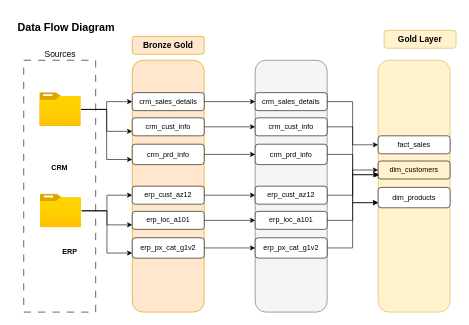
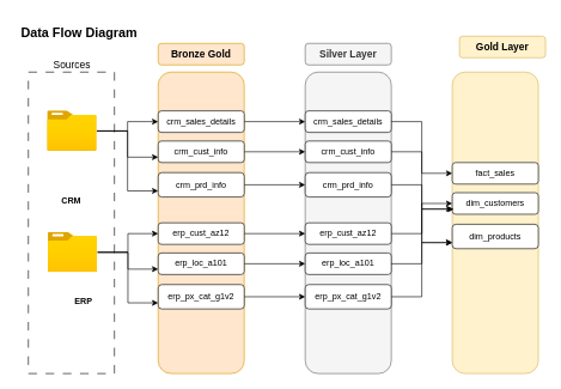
  <mxCell id="0" />
  <mxCell id="1" parent="0" />
  <mxCell id="2" value="&lt;b&gt;&lt;font style=&quot;font-size: 18px;&quot;&gt;Data Flow Diagram&lt;/font&gt;&lt;/b&gt;" style="text;html=1;align=center;verticalAlign=middle;whiteSpace=wrap;rounded=0;" parent="1" vertex="1"><mxGeometry x="20" y="20" width="180" height="50" as="geometry" /></mxCell>
  <mxCell id="3" value="" style="rounded=0;whiteSpace=wrap;html=1;fillColor=none;dashed=1;dashPattern=12 12;" parent="1" vertex="1"><mxGeometry x="39" y="100" width="120" height="420" as="geometry" /></mxCell>
  <mxCell id="4" value="&lt;font style=&quot;font-size: 14px;&quot;&gt;Sources&lt;/font&gt;" style="rounded=0;whiteSpace=wrap;html=1;fillColor=none;dashed=1;dashPattern=12 12;strokeColor=none;" parent="1" vertex="1"><mxGeometry x="40" y="60" width="120" height="60" as="geometry" /></mxCell>
  <mxCell id="5" style="edgeStyle=orthogonalEdgeStyle;rounded=0;orthogonalLoop=1;jettySize=auto;html=1;entryX=0;entryY=0.5;entryDx=0;entryDy=0;" parent="1" source="8" target="18" edge="1"><mxGeometry relative="1" as="geometry" /></mxCell>
  <mxCell id="6" style="edgeStyle=orthogonalEdgeStyle;rounded=0;orthogonalLoop=1;jettySize=auto;html=1;entryX=0;entryY=0.75;entryDx=0;entryDy=0;" parent="1" source="8" target="20" edge="1"><mxGeometry relative="1" as="geometry" /></mxCell>
  <mxCell id="7" style="edgeStyle=orthogonalEdgeStyle;rounded=0;orthogonalLoop=1;jettySize=auto;html=1;entryX=0;entryY=0.75;entryDx=0;entryDy=0;" parent="1" source="8" target="22" edge="1"><mxGeometry relative="1" as="geometry" /></mxCell>
  <mxCell id="8" value="" style="image;aspect=fixed;html=1;points=[];align=center;fontSize=12;image=img/lib/azure2/general/Folder_Blank.svg;" parent="1" vertex="1"><mxGeometry x="65.5" y="154" width="69" height="56.0" as="geometry" /></mxCell>
  <mxCell id="9" style="edgeStyle=orthogonalEdgeStyle;rounded=0;orthogonalLoop=1;jettySize=auto;html=1;" parent="1" source="12" target="24" edge="1"><mxGeometry relative="1" as="geometry" /></mxCell>
  <mxCell id="10" style="edgeStyle=orthogonalEdgeStyle;rounded=0;orthogonalLoop=1;jettySize=auto;html=1;entryX=0;entryY=0.75;entryDx=0;entryDy=0;" parent="1" source="12" target="26" edge="1"><mxGeometry relative="1" as="geometry" /></mxCell>
  <mxCell id="11" style="edgeStyle=orthogonalEdgeStyle;rounded=0;orthogonalLoop=1;jettySize=auto;html=1;entryX=0;entryY=0.75;entryDx=0;entryDy=0;" parent="1" source="12" target="28" edge="1"><mxGeometry relative="1" as="geometry" /></mxCell>
  <mxCell id="12" value="" style="image;aspect=fixed;html=1;points=[];align=center;fontSize=12;image=img/lib/azure2/general/Folder_Blank.svg;" parent="1" vertex="1"><mxGeometry x="66.5" y="323" width="69" height="56.0" as="geometry" /></mxCell>
  <mxCell id="13" value="&lt;b&gt;CRM&lt;/b&gt;" style="text;html=1;align=center;verticalAlign=middle;whiteSpace=wrap;rounded=0;" parent="1" vertex="1"><mxGeometry x="69" y="265" width="60" height="30" as="geometry" /></mxCell>
  <mxCell id="14" value="&lt;b&gt;ERP&lt;/b&gt;" style="text;html=1;align=center;verticalAlign=middle;whiteSpace=wrap;rounded=0;" parent="1" vertex="1"><mxGeometry x="86" y="404" width="60" height="30" as="geometry" /></mxCell>
  <mxCell id="15" value="" style="rounded=1;whiteSpace=wrap;html=1;fillColor=#ffe6cc;strokeColor=#d79b00;" parent="1" vertex="1"><mxGeometry x="220" y="100" width="120" height="420" as="geometry" /></mxCell>
  <mxCell id="16" value="&lt;b&gt;&lt;font style=&quot;font-size: 14px;&quot;&gt;Bronze Gold&lt;/font&gt;&lt;/b&gt;" style="rounded=1;whiteSpace=wrap;html=1;fillColor=#ffe6cc;strokeColor=#d79b00;" parent="1" vertex="1"><mxGeometry x="220" y="60" width="120" height="30" as="geometry" /></mxCell>
  <mxCell id="17" style="edgeStyle=orthogonalEdgeStyle;rounded=0;orthogonalLoop=1;jettySize=auto;html=1;entryX=0;entryY=0.5;entryDx=0;entryDy=0;" parent="1" source="18" target="32" edge="1"><mxGeometry relative="1" as="geometry" /></mxCell>
  <mxCell id="18" value="crm_sales_details" style="rounded=1;whiteSpace=wrap;html=1;" parent="1" vertex="1"><mxGeometry x="220" y="154" width="120" height="30" as="geometry" /></mxCell>
  <mxCell id="19" style="edgeStyle=orthogonalEdgeStyle;rounded=0;orthogonalLoop=1;jettySize=auto;html=1;entryX=0;entryY=0.5;entryDx=0;entryDy=0;" parent="1" source="20" target="34" edge="1"><mxGeometry relative="1" as="geometry" /></mxCell>
  <mxCell id="20" value="crm_cust_info" style="rounded=1;whiteSpace=wrap;html=1;" parent="1" vertex="1"><mxGeometry x="220" y="196" width="120" height="30" as="geometry" /></mxCell>
  <mxCell id="21" style="edgeStyle=orthogonalEdgeStyle;rounded=0;orthogonalLoop=1;jettySize=auto;html=1;entryX=0;entryY=0.5;entryDx=0;entryDy=0;" parent="1" source="22" target="36" edge="1"><mxGeometry relative="1" as="geometry" /></mxCell>
  <mxCell id="22" value="crm_prd_info" style="rounded=1;whiteSpace=wrap;html=1;" parent="1" vertex="1"><mxGeometry x="220" y="240" width="120" height="34" as="geometry" /></mxCell>
  <mxCell id="23" style="edgeStyle=orthogonalEdgeStyle;rounded=0;orthogonalLoop=1;jettySize=auto;html=1;entryX=0;entryY=0.5;entryDx=0;entryDy=0;" parent="1" source="24" target="38" edge="1"><mxGeometry relative="1" as="geometry" /></mxCell>
  <mxCell id="24" value="erp_cust_az12" style="rounded=1;whiteSpace=wrap;html=1;" parent="1" vertex="1"><mxGeometry x="220" y="310" width="120" height="30" as="geometry" /></mxCell>
  <mxCell id="25" style="edgeStyle=orthogonalEdgeStyle;rounded=0;orthogonalLoop=1;jettySize=auto;html=1;entryX=0;entryY=0.5;entryDx=0;entryDy=0;" parent="1" source="26" target="39" edge="1"><mxGeometry relative="1" as="geometry" /></mxCell>
  <mxCell id="26" value="erp_loc_a101" style="rounded=1;whiteSpace=wrap;html=1;" parent="1" vertex="1"><mxGeometry x="220" y="352" width="120" height="30" as="geometry" /></mxCell>
  <mxCell id="27" style="edgeStyle=orthogonalEdgeStyle;rounded=0;orthogonalLoop=1;jettySize=auto;html=1;entryX=0;entryY=0.5;entryDx=0;entryDy=0;" parent="1" source="28" target="41" edge="1"><mxGeometry relative="1" as="geometry" /></mxCell>
  <mxCell id="28" value="erp_px_cat_g1v2" style="rounded=1;whiteSpace=wrap;html=1;" parent="1" vertex="1"><mxGeometry x="220" y="396" width="120" height="34" as="geometry" /></mxCell>
  <mxCell id="29" value="" style="rounded=1;whiteSpace=wrap;html=1;fillColor=#f5f5f5;strokeColor=#666666;fontColor=#333333;" parent="1" vertex="1"><mxGeometry x="425" y="100" width="120" height="420" as="geometry" /></mxCell>
+ <mxCell id="30" value="&lt;b&gt;&lt;font style=&quot;font-size: 14px;&quot;&gt;Silver Layer&lt;/font&gt;&lt;/b&gt;" style="rounded=1;whiteSpace=wrap;html=1;fillColor=#f5f5f5;strokeColor=#666666;fontColor=#333333;" parent="1" vertex="1"><mxGeometry x="425" y="60" width="120" height="30" as="geometry" /></mxCell>
  <mxCell id="31" style="edgeStyle=orthogonalEdgeStyle;rounded=0;orthogonalLoop=1;jettySize=auto;html=1;entryX=0;entryY=0.5;entryDx=0;entryDy=0;jumpStyle=gap;jumpSize=10;" edge="1" parent="1" source="32" target="44"><mxGeometry relative="1" as="geometry" /></mxCell>
  <mxCell id="32" value="crm_sales_details" style="rounded=1;whiteSpace=wrap;html=1;" parent="1" vertex="1"><mxGeometry x="425" y="154" width="120" height="30" as="geometry" /></mxCell>
  <mxCell id="33" style="edgeStyle=orthogonalEdgeStyle;rounded=0;orthogonalLoop=1;jettySize=auto;html=1;entryX=0;entryY=0.75;entryDx=0;entryDy=0;jumpStyle=gap;jumpSize=10;" edge="1" parent="1" source="34" target="45"><mxGeometry relative="1" as="geometry" /></mxCell>
  <mxCell id="34" value="crm_cust_info" style="rounded=1;whiteSpace=wrap;html=1;" parent="1" vertex="1"><mxGeometry x="425" y="196" width="120" height="30" as="geometry" /></mxCell>
  <mxCell id="35" style="edgeStyle=orthogonalEdgeStyle;rounded=0;orthogonalLoop=1;jettySize=auto;html=1;entryX=0;entryY=0.75;entryDx=0;entryDy=0;jumpStyle=gap;jumpSize=10;" edge="1" parent="1" source="36" target="46"><mxGeometry relative="1" as="geometry" /></mxCell>
  <mxCell id="36" value="crm_prd_info" style="rounded=1;whiteSpace=wrap;html=1;" parent="1" vertex="1"><mxGeometry x="425" y="240" width="120" height="34" as="geometry" /></mxCell>
  <mxCell id="37" style="edgeStyle=orthogonalEdgeStyle;rounded=0;orthogonalLoop=1;jettySize=auto;html=1;entryX=0;entryY=0.5;entryDx=0;entryDy=0;jumpStyle=gap;jumpSize=10;" edge="1" parent="1" source="38" target="45"><mxGeometry relative="1" as="geometry" /></mxCell>
  <mxCell id="38" value="erp_cust_az12" style="rounded=1;whiteSpace=wrap;html=1;" parent="1" vertex="1"><mxGeometry x="425" y="310" width="120" height="30" as="geometry" /></mxCell>
  <mxCell id="39" value="erp_loc_a101" style="rounded=1;whiteSpace=wrap;html=1;" parent="1" vertex="1"><mxGeometry x="425" y="352" width="120" height="30" as="geometry" /></mxCell>
  <mxCell id="40" style="edgeStyle=orthogonalEdgeStyle;rounded=0;orthogonalLoop=1;jettySize=auto;html=1;entryX=0;entryY=0.75;entryDx=0;entryDy=0;jumpStyle=gap;jumpSize=10;" edge="1" parent="1" source="41" target="46"><mxGeometry relative="1" as="geometry" /></mxCell>
  <mxCell id="41" value="erp_px_cat_g1v2" style="rounded=1;whiteSpace=wrap;html=1;" parent="1" vertex="1"><mxGeometry x="425" y="396" width="120" height="34" as="geometry" /></mxCell>
  <mxCell id="42" value="" style="rounded=1;whiteSpace=wrap;html=1;fillColor=#fff2cc;strokeColor=#d6b656;" vertex="1" parent="1"><mxGeometry x="630" y="100" width="120" height="420" as="geometry" /></mxCell>
  <mxCell id="43" value="&lt;b&gt;&lt;font style=&quot;font-size: 14px;&quot;&gt;Gold Layer&lt;/font&gt;&lt;/b&gt;" style="rounded=1;whiteSpace=wrap;html=1;fillColor=#fff2cc;strokeColor=#d6b656;" vertex="1" parent="1"><mxGeometry x="640" y="50" width="120" height="30" as="geometry" /></mxCell>
  <mxCell id="44" value="fact_sales" style="rounded=1;whiteSpace=wrap;html=1;" vertex="1" parent="1"><mxGeometry x="630" y="226" width="120" height="30" as="geometry" /></mxCell>
- <mxCell id="45" value="dim_customers" style="rounded=1;whiteSpace=wrap;html=1;fillColor=#fff2cc;" vertex="1" parent="1"><mxGeometry x="630" y="268" width="120" height="30" as="geometry" /></mxCell>
+ <mxCell id="45" value="dim_customers" style="rounded=1;whiteSpace=wrap;html=1;" vertex="1" parent="1"><mxGeometry x="630" y="268" width="120" height="30" as="geometry" /></mxCell>
  <mxCell id="46" value="dim_products" style="rounded=1;whiteSpace=wrap;html=1;" vertex="1" parent="1"><mxGeometry x="630" y="312" width="120" height="34" as="geometry" /></mxCell>
  <mxCell id="47" style="edgeStyle=orthogonalEdgeStyle;rounded=0;orthogonalLoop=1;jettySize=auto;html=1;entryX=0.017;entryY=0.455;entryDx=0;entryDy=0;entryPerimeter=0;jumpStyle=gap;jumpSize=10;" edge="1" parent="1" source="39" target="42"><mxGeometry relative="1" as="geometry" /></mxCell>
